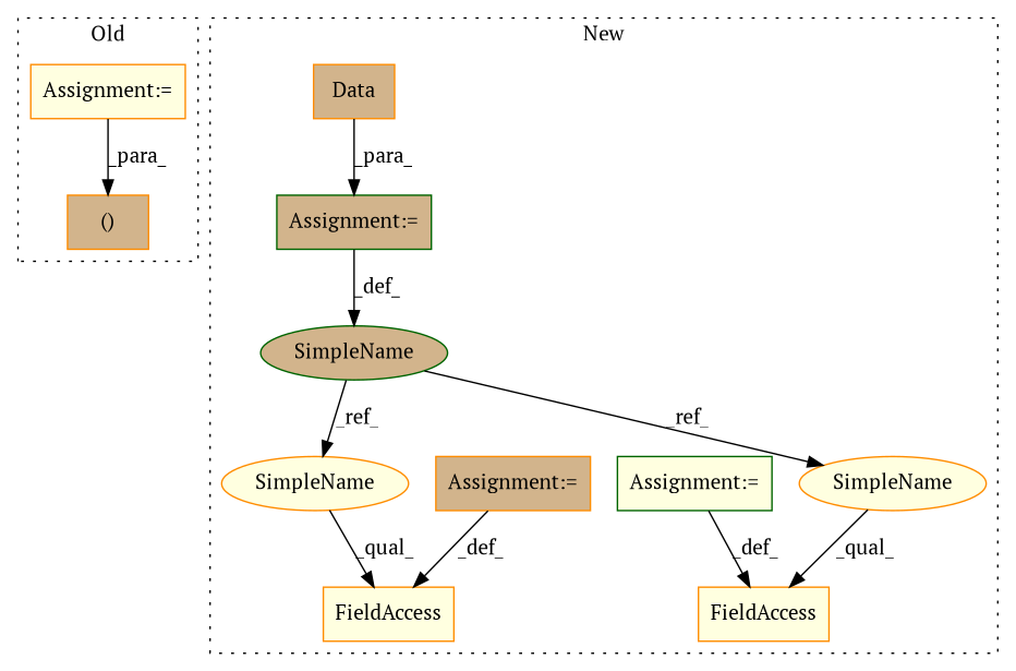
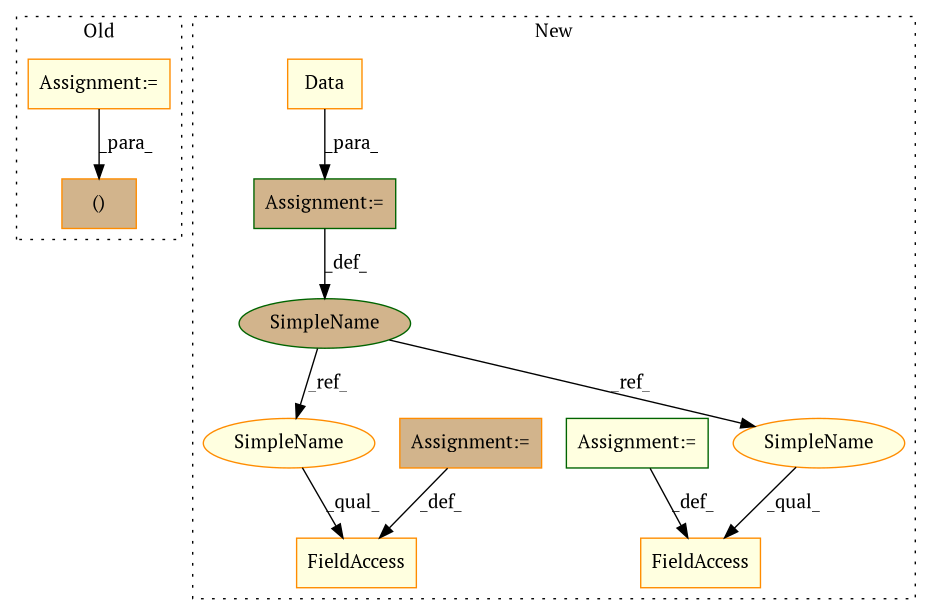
  digraph {
    fontname="PT Serif"
    node [a=7 l=6 s=435 shape=box style=filled fillcolor=lightyellow color=darkorange fontname="PT Serif"]
    edge [fontname="PT Serif"]
    n1 [a=106 l=68 label="()" s=427 fillcolor=tan]
    n2 [l=7 label="Assignment:=" s=355]
-   n3 [a=32 label=Data s=391 fillcolor=tan]
+   n3 [a=32 label=Data s=391]
    n4 [l=1 label="Assignment:=" s=390 fillcolor=tan color=darkgreen]
    n5 [a=22 l=22 label=FieldAccess]
    n6 [a=22 l=22 label=FieldAccess s=468]
    n7 [a=42 label=SimpleName s=384 shape=ellipse fillcolor=tan color=darkgreen]
    n8 [l=1 label="Assignment:=" s=490 color=darkgreen]
    n9 [l=1 label="Assignment:=" s=457 fillcolor=tan]
    n10 [a=42 label=SimpleName shape=ellipse]
    n11 [a=42 label=SimpleName s=468 shape=ellipse]
    subgraph cluster_1 {
      label=Old
      style=dotted
      n1
      n2
    }
    subgraph cluster_2 {
      label=New
      style=dotted
      n3
      n4
      n5
      n6
      n7
      n8
      n9
      n10
      n11
    }
    n2 -> n1 [label=_para_]
    n3 -> n4 [label=_para_]
    n4 -> n7 [label=_def_]
    n7 -> n10 [label=_ref_]
    n7 -> n11 [label=_ref_]
    n8 -> n6 [label=_def_]
    n9 -> n5 [label=_def_]
    n10 -> n5 [label=_qual_]
    n11 -> n6 [label=_qual_]
  }
